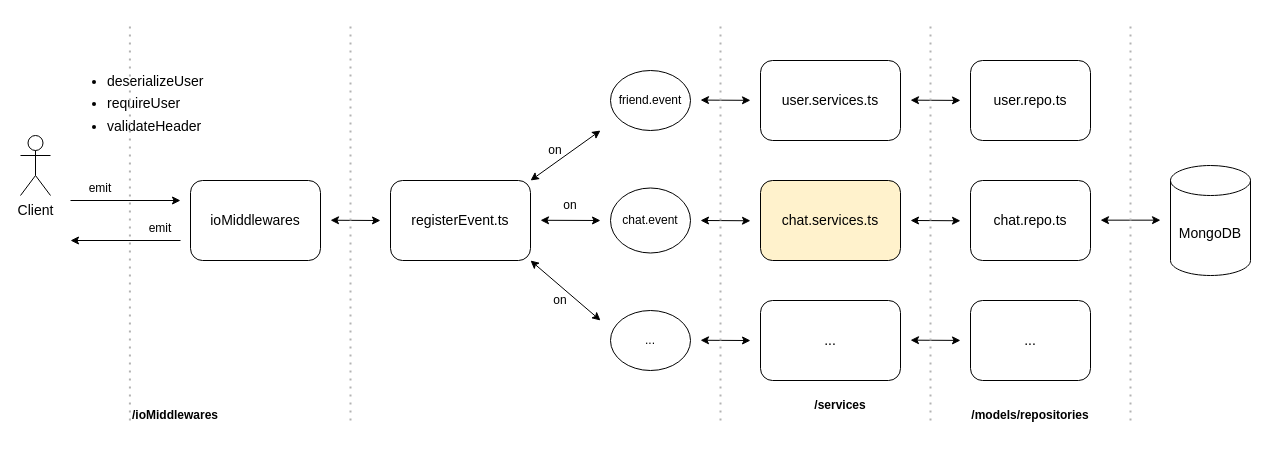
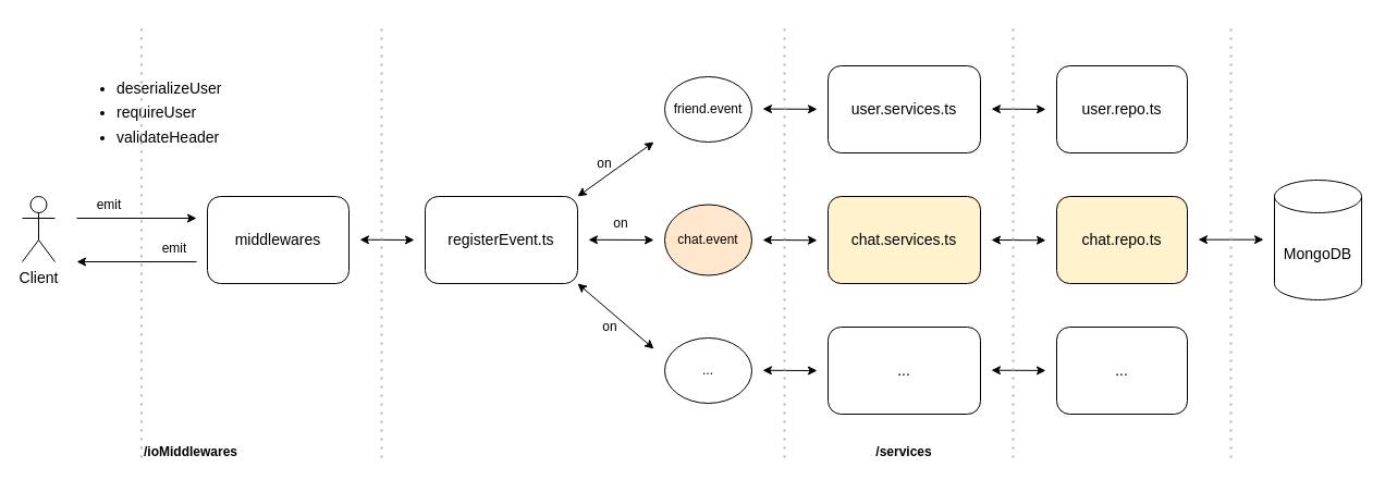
  <mxCell id="0" />
  <mxCell id="1" parent="0" />
- <mxCell id="2" value="ioMiddlewares" style="rounded=1;whiteSpace=wrap;html=1;fontSize=14;" vertex="1" parent="1"><mxGeometry x="190" y="180" width="130" height="80" as="geometry" /></mxCell>
- <mxCell id="3" value="Client" style="shape=umlActor;verticalLabelPosition=bottom;verticalAlign=top;html=1;outlineConnect=0;fontSize=14;" vertex="1" parent="1"><mxGeometry x="20" y="135" width="30" height="60" as="geometry" /></mxCell>
+ <mxCell id="2" value="middlewares" style="rounded=1;whiteSpace=wrap;html=1;fontSize=14;" vertex="1" parent="1"><mxGeometry x="190" y="180" width="130" height="80" as="geometry" /></mxCell>
+ <mxCell id="3" value="Client" style="shape=umlActor;verticalLabelPosition=bottom;verticalAlign=top;html=1;outlineConnect=0;fontSize=14;" vertex="1" parent="1"><mxGeometry x="20" y="180" width="30" height="60" as="geometry" /></mxCell>
  <mxCell id="4" value="&lt;ul style=&quot;line-height: 160%; font-size: 14px;&quot;&gt;&lt;li style=&quot;font-size: 14px;&quot;&gt;deserializeUser&lt;br style=&quot;font-size: 14px;&quot;&gt;&lt;/li&gt;&lt;li style=&quot;font-size: 14px;&quot;&gt;requireUser&lt;br style=&quot;font-size: 14px;&quot;&gt;&lt;/li&gt;&lt;li style=&quot;border-color: var(--border-color); font-size: 14px;&quot;&gt;validateHeader&lt;/li&gt;&lt;/ul&gt;" style="text;html=1;strokeColor=none;fillColor=none;align=left;verticalAlign=middle;whiteSpace=wrap;rounded=0;fontSize=14;" vertex="1" parent="1"><mxGeometry x="65" y="65" width="140" height="75" as="geometry" /></mxCell>
  <mxCell id="5" value="registerEvent.ts" style="rounded=1;whiteSpace=wrap;html=1;fontSize=14;" vertex="1" parent="1"><mxGeometry x="390" y="180" width="140" height="80" as="geometry" /></mxCell>
  <mxCell id="6" value="user.services.ts" style="rounded=1;whiteSpace=wrap;html=1;fontSize=14;" vertex="1" parent="1"><mxGeometry x="760" y="60" width="140" height="80" as="geometry" /></mxCell>
  <mxCell id="7" value="chat.services.ts" style="rounded=1;whiteSpace=wrap;html=1;fontSize=14;fillColor=#fff2cc;" vertex="1" parent="1"><mxGeometry x="760" y="180" width="140" height="80" as="geometry" /></mxCell>
  <mxCell id="8" value="..." style="rounded=1;whiteSpace=wrap;html=1;fontSize=14;" vertex="1" parent="1"><mxGeometry x="760" y="300" width="140" height="80" as="geometry" /></mxCell>
  <mxCell id="9" value="user.repo.ts" style="rounded=1;whiteSpace=wrap;html=1;fontSize=14;" vertex="1" parent="1"><mxGeometry x="970" y="60" width="120" height="80" as="geometry" /></mxCell>
- <mxCell id="10" value="chat.repo.ts" style="rounded=1;whiteSpace=wrap;html=1;fontSize=14;" vertex="1" parent="1"><mxGeometry x="970" y="180" width="120" height="80" as="geometry" /></mxCell>
+ <mxCell id="10" value="chat.repo.ts" style="rounded=1;whiteSpace=wrap;html=1;fontSize=14;fillColor=#fff2cc;" vertex="1" parent="1"><mxGeometry x="970" y="180" width="120" height="80" as="geometry" /></mxCell>
  <mxCell id="11" value="..." style="rounded=1;whiteSpace=wrap;html=1;fontSize=14;" vertex="1" parent="1"><mxGeometry x="970" y="300" width="120" height="80" as="geometry" /></mxCell>
  <mxCell id="12" value="MongoDB" style="shape=cylinder3;whiteSpace=wrap;html=1;boundedLbl=1;backgroundOutline=1;size=15;fontSize=14;" vertex="1" parent="1"><mxGeometry x="1170" y="165" width="80" height="110" as="geometry" /></mxCell>
  <mxCell id="13" value="" style="endArrow=classic;startArrow=classic;html=1;rounded=0;fontSize=14;" edge="1" parent="1"><mxGeometry width="50" height="50" relative="1" as="geometry"><mxPoint x="330" y="219.74" as="sourcePoint" /><mxPoint x="380" y="220" as="targetPoint" /></mxGeometry></mxCell>
  <mxCell id="14" value="" style="endArrow=classic;startArrow=classic;html=1;rounded=0;fontSize=14;" edge="1" parent="1"><mxGeometry width="50" height="50" relative="1" as="geometry"><mxPoint x="540" y="219.79" as="sourcePoint" /><mxPoint x="600" y="220" as="targetPoint" /></mxGeometry></mxCell>
  <mxCell id="15" value="" style="endArrow=classic;startArrow=classic;html=1;rounded=0;fontSize=14;" edge="1" parent="1"><mxGeometry width="50" height="50" relative="1" as="geometry"><mxPoint x="700" y="99.58" as="sourcePoint" /><mxPoint x="750" y="99.84" as="targetPoint" /></mxGeometry></mxCell>
  <mxCell id="16" value="" style="endArrow=classic;startArrow=classic;html=1;rounded=0;fontSize=14;" edge="1" parent="1"><mxGeometry width="50" height="50" relative="1" as="geometry"><mxPoint x="1160" y="219.66" as="sourcePoint" /><mxPoint x="1100" y="219.66" as="targetPoint" /></mxGeometry></mxCell>
  <mxCell id="17" value="&lt;b&gt;/ioMiddlewares&lt;/b&gt;" style="text;html=1;strokeColor=none;fillColor=none;align=center;verticalAlign=middle;whiteSpace=wrap;rounded=0;" vertex="1" parent="1"><mxGeometry x="145" y="400" width="60" height="30" as="geometry" /></mxCell>
- <mxCell id="18" value="&lt;b&gt;/services&lt;/b&gt;" style="text;html=1;strokeColor=none;fillColor=none;align=center;verticalAlign=middle;whiteSpace=wrap;rounded=0;" vertex="1" parent="1"><mxGeometry x="810" y="390" width="60" height="30" as="geometry" /></mxCell>
- <mxCell id="19" value="&lt;b&gt;/models/repositories&lt;/b&gt;" style="text;html=1;strokeColor=none;fillColor=none;align=center;verticalAlign=middle;whiteSpace=wrap;rounded=0;" vertex="1" parent="1"><mxGeometry x="1000" y="400" width="60" height="30" as="geometry" /></mxCell>
+ <mxCell id="18" value="&lt;b&gt;/services&lt;/b&gt;" style="text;html=1;strokeColor=none;fillColor=none;align=center;verticalAlign=middle;whiteSpace=wrap;rounded=0;" vertex="1" parent="1"><mxGeometry x="800" y="400" width="60" height="30" as="geometry" /></mxCell>
  <mxCell id="20" value="" style="endArrow=classic;html=1;rounded=0;" edge="1" parent="1"><mxGeometry width="50" height="50" relative="1" as="geometry"><mxPoint x="70" y="200" as="sourcePoint" /><mxPoint x="180" y="200" as="targetPoint" /></mxGeometry></mxCell>
  <mxCell id="21" value="emit" style="text;html=1;strokeColor=none;fillColor=none;align=center;verticalAlign=middle;whiteSpace=wrap;rounded=0;" vertex="1" parent="1"><mxGeometry x="70" y="180" width="60" height="15" as="geometry" /></mxCell>
  <mxCell id="22" value="" style="endArrow=classic;html=1;rounded=0;" edge="1" parent="1"><mxGeometry width="50" height="50" relative="1" as="geometry"><mxPoint x="180" y="240" as="sourcePoint" /><mxPoint x="70" y="240" as="targetPoint" /></mxGeometry></mxCell>
  <mxCell id="23" value="emit" style="text;html=1;strokeColor=none;fillColor=none;align=center;verticalAlign=middle;whiteSpace=wrap;rounded=0;" vertex="1" parent="1"><mxGeometry x="130" y="220" width="60" height="15" as="geometry" /></mxCell>
- <mxCell id="24" value="chat.event" style="ellipse;whiteSpace=wrap;html=1;" vertex="1" parent="1"><mxGeometry x="610" y="187.5" width="80" height="65" as="geometry" /></mxCell>
+ <mxCell id="24" value="chat.event" style="ellipse;whiteSpace=wrap;html=1;fillColor=#ffe6cc;" vertex="1" parent="1"><mxGeometry x="610" y="187.5" width="80" height="65" as="geometry" /></mxCell>
  <mxCell id="25" value="on" style="text;html=1;strokeColor=none;fillColor=none;align=center;verticalAlign=middle;whiteSpace=wrap;rounded=0;" vertex="1" parent="1"><mxGeometry x="540" y="290" width="40" height="20" as="geometry" /></mxCell>
  <mxCell id="26" value="on" style="text;html=1;strokeColor=none;fillColor=none;align=center;verticalAlign=middle;whiteSpace=wrap;rounded=0;" vertex="1" parent="1"><mxGeometry x="550" y="195" width="40" height="20" as="geometry" /></mxCell>
  <mxCell id="27" value="friend.event" style="ellipse;whiteSpace=wrap;html=1;" vertex="1" parent="1"><mxGeometry x="610" y="70" width="80" height="60" as="geometry" /></mxCell>
  <mxCell id="28" value="..." style="ellipse;whiteSpace=wrap;html=1;" vertex="1" parent="1"><mxGeometry x="610" y="310" width="80" height="60" as="geometry" /></mxCell>
  <mxCell id="29" value="" style="endArrow=classic;startArrow=classic;html=1;rounded=0;fontSize=14;exitX=1;exitY=1;exitDx=0;exitDy=0;" edge="1" parent="1" source="5"><mxGeometry width="50" height="50" relative="1" as="geometry"><mxPoint x="550" y="229.79" as="sourcePoint" /><mxPoint x="600" y="320" as="targetPoint" /></mxGeometry></mxCell>
  <mxCell id="30" value="" style="endArrow=classic;startArrow=classic;html=1;rounded=0;fontSize=14;exitX=1;exitY=0;exitDx=0;exitDy=0;" edge="1" parent="1" source="5"><mxGeometry width="50" height="50" relative="1" as="geometry"><mxPoint x="550" y="229.79" as="sourcePoint" /><mxPoint x="600" y="130" as="targetPoint" /></mxGeometry></mxCell>
  <mxCell id="31" value="on" style="text;html=1;strokeColor=none;fillColor=none;align=center;verticalAlign=middle;whiteSpace=wrap;rounded=0;" vertex="1" parent="1"><mxGeometry x="530" y="140" width="50" height="20" as="geometry" /></mxCell>
  <mxCell id="32" value="" style="endArrow=classic;startArrow=classic;html=1;rounded=0;fontSize=14;" edge="1" parent="1"><mxGeometry width="50" height="50" relative="1" as="geometry"><mxPoint x="700" y="220" as="sourcePoint" /><mxPoint x="750" y="220.26" as="targetPoint" /></mxGeometry></mxCell>
  <mxCell id="33" value="" style="endArrow=classic;startArrow=classic;html=1;rounded=0;fontSize=14;" edge="1" parent="1"><mxGeometry width="50" height="50" relative="1" as="geometry"><mxPoint x="700" y="339.76" as="sourcePoint" /><mxPoint x="750" y="340.02" as="targetPoint" /></mxGeometry></mxCell>
  <mxCell id="34" value="" style="endArrow=classic;startArrow=classic;html=1;rounded=0;fontSize=14;" edge="1" parent="1"><mxGeometry width="50" height="50" relative="1" as="geometry"><mxPoint x="910" y="99.66" as="sourcePoint" /><mxPoint x="960" y="99.92" as="targetPoint" /></mxGeometry></mxCell>
  <mxCell id="35" value="" style="endArrow=classic;startArrow=classic;html=1;rounded=0;fontSize=14;" edge="1" parent="1"><mxGeometry width="50" height="50" relative="1" as="geometry"><mxPoint x="910" y="220" as="sourcePoint" /><mxPoint x="960" y="220.26" as="targetPoint" /></mxGeometry></mxCell>
  <mxCell id="36" value="" style="endArrow=classic;startArrow=classic;html=1;rounded=0;fontSize=14;" edge="1" parent="1"><mxGeometry width="50" height="50" relative="1" as="geometry"><mxPoint x="910" y="339.66" as="sourcePoint" /><mxPoint x="960" y="339.92" as="targetPoint" /></mxGeometry></mxCell>
  <mxCell id="37" value="" style="endArrow=none;dashed=1;html=1;dashPattern=1 3;strokeWidth=2;rounded=0;strokeColor=#B3B3B3;" edge="1" parent="1"><mxGeometry width="50" height="50" relative="1" as="geometry"><mxPoint x="129.41" y="420" as="sourcePoint" /><mxPoint x="129.41" y="20" as="targetPoint" /></mxGeometry></mxCell>
  <mxCell id="38" value="" style="endArrow=none;dashed=1;html=1;dashPattern=1 3;strokeWidth=2;rounded=0;strokeColor=#B3B3B3;" edge="1" parent="1"><mxGeometry width="50" height="50" relative="1" as="geometry"><mxPoint x="350" y="420" as="sourcePoint" /><mxPoint x="350" y="20" as="targetPoint" /></mxGeometry></mxCell>
  <mxCell id="39" value="" style="endArrow=none;dashed=1;html=1;dashPattern=1 3;strokeWidth=2;rounded=0;strokeColor=#B3B3B3;" edge="1" parent="1"><mxGeometry width="50" height="50" relative="1" as="geometry"><mxPoint x="720" y="420" as="sourcePoint" /><mxPoint x="720" y="20" as="targetPoint" /></mxGeometry></mxCell>
  <mxCell id="40" value="" style="endArrow=none;dashed=1;html=1;dashPattern=1 3;strokeWidth=2;rounded=0;strokeColor=#B3B3B3;" edge="1" parent="1"><mxGeometry width="50" height="50" relative="1" as="geometry"><mxPoint x="930" y="420" as="sourcePoint" /><mxPoint x="930" y="20" as="targetPoint" /></mxGeometry></mxCell>
  <mxCell id="41" value="" style="endArrow=none;dashed=1;html=1;dashPattern=1 3;strokeWidth=2;rounded=0;strokeColor=#B3B3B3;" edge="1" parent="1"><mxGeometry width="50" height="50" relative="1" as="geometry"><mxPoint x="1130" y="420" as="sourcePoint" /><mxPoint x="1130" y="20" as="targetPoint" /></mxGeometry></mxCell>
